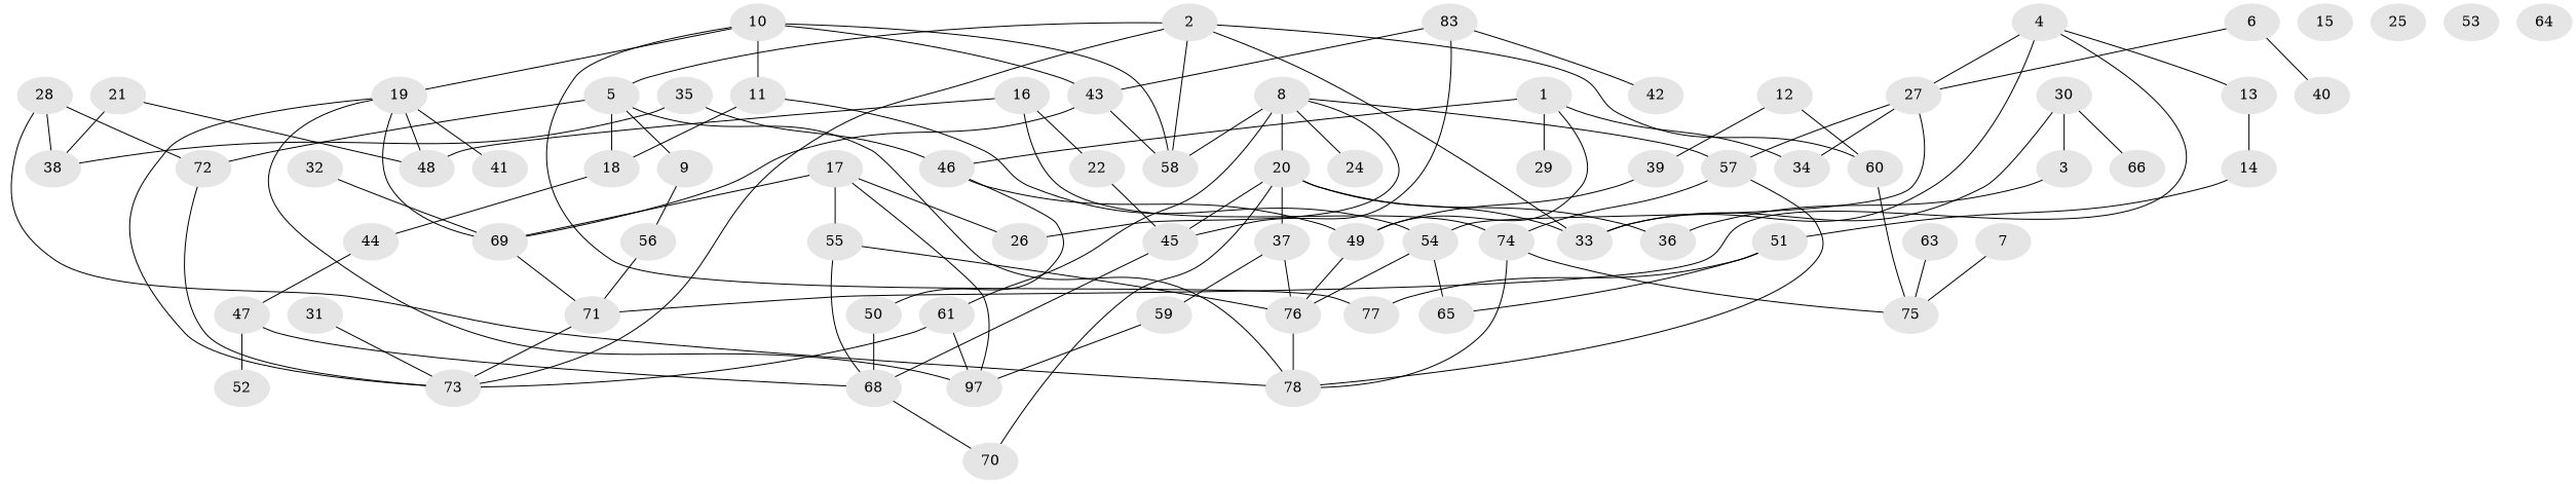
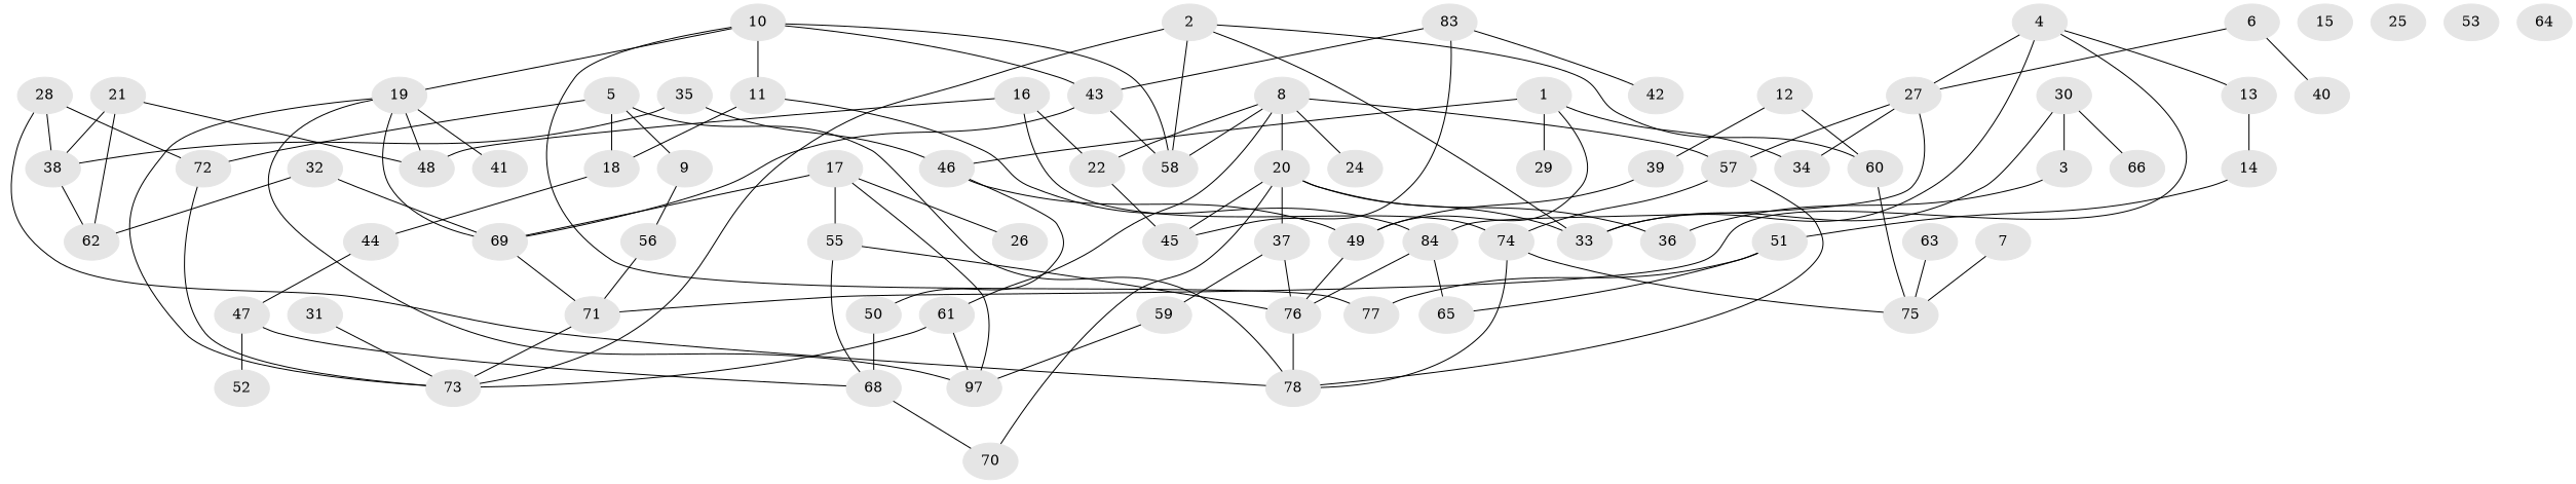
  graph {
    node [color=gray90 style=filled]
    1
    29
    34
    46
    49
    50
    76
    2
    5
    33
    58
    60
    73
    9
    18
    72
    78
    75
    3
    36
    4
    13
    27
    71
    14
    57
-   54
+   54 [label=84]
    56
    44
    6
    40
    7
    8
    20
    22
    24
    61
    37
    45
    70
    74
    n42 [label=97]
    10
    11
    19
    43
    77
    48
    69
    41
    65
    12
    39
    51
    15
    16
    17
    26
    55
    68
    47
    59
    21
    38
+   62
    n66 [label=83]
    42
    25
    28
    30
    66
    31
    32
    35
    52
    53
    63
    64
    1 -- 29
    1 -- 34
    1 -- 46
    1 -- 49
    46 -- 49
    46 -- 50
    49 -- 76
    50 -- 68
    76 -- 78
-   2 -- 5
    2 -- 33
    2 -- 58
    2 -- 60
    2 -- 73
    5 -- 9
    5 -- 18
    5 -- 72
    5 -- 78
    60 -- 75
    9 -- 56
    18 -- 44
    72 -- 73
    3 -- 36
    4 -- 33
    4 -- 13
    4 -- 27
    4 -- 71
    13 -- 14
    27 -- 34
    27 -- 57
    27 -- 54
    71 -- 73
    14 -- 51
    57 -- 78
    57 -- 74
    54 -- 76
    54 -- 65
    56 -- 71
    44 -- 47
    6 -- 27
    6 -- 40
    7 -- 75
    8 -- 58
    8 -- 57
    8 -- 20
-   8 -- 26
+   8 -- 22
    8 -- 24
    8 -- 61
    20 -- 33
    20 -- 36
    20 -- 37
    20 -- 45
    20 -- 70
    22 -- 45
    61 -- 73
    61 -- n42
    37 -- 76
    37 -- 59
-   45 -- 68
    74 -- 78
    74 -- 75
    10 -- 58
    10 -- 11
    10 -- 19
    10 -- 43
    10 -- 77
    11 -- 18
    11 -- 54
    19 -- 73
    19 -- n42
    19 -- 48
    19 -- 69
    19 -- 41
    43 -- 58
    43 -- 69
    69 -- 71
    12 -- 60
    12 -- 39
    39 -- 49
    51 -- 77
    51 -- 65
    16 -- 22
    16 -- 74
    16 -- 48
    17 -- n42
    17 -- 69
    17 -- 26
    17 -- 55
    55 -- 76
    55 -- 68
    68 -- 70
    47 -- 68
    47 -- 52
    59 -- n42
    21 -- 48
    21 -- 38
+   21 -- 62
+   38 -- 62
    n66 -- 45
    n66 -- 43
    n66 -- 42
    28 -- 72
    28 -- 78
    28 -- 38
    30 -- 33
    30 -- 3
    30 -- 66
    31 -- 73
    32 -- 69
+   32 -- 62
    35 -- 46
    35 -- 38
    63 -- 75
  }
